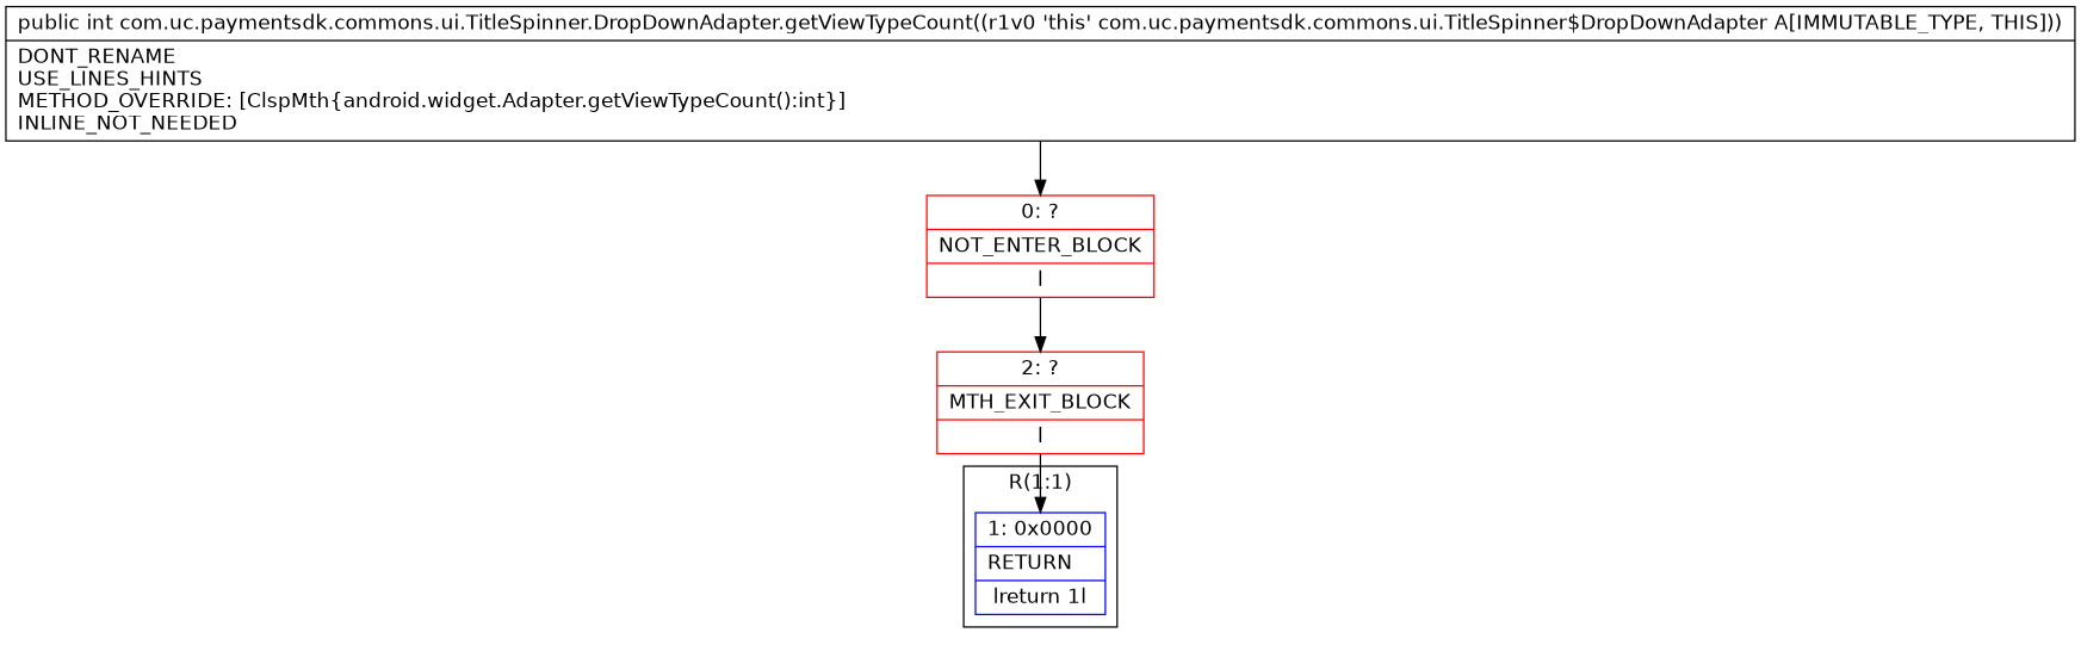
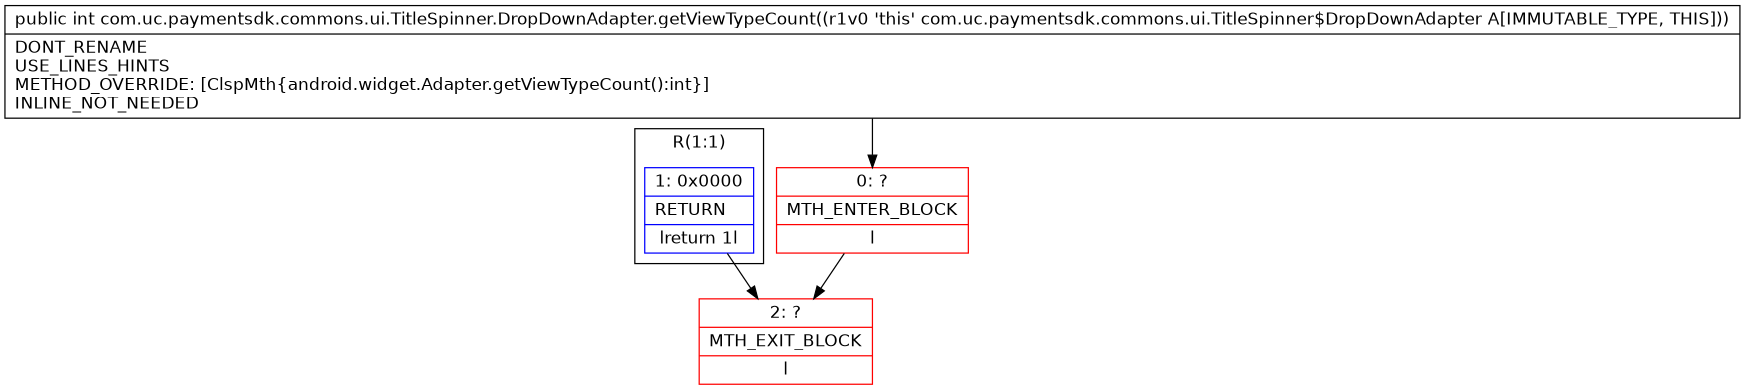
  digraph {
    fontname="DejaVu Sans"
    node [color=red fontname="DejaVu Sans" shape=record]
    edge [fontname="DejaVu Sans"]
    n1 [color=blue label="{1\:\ 0x0000|RETURN\l|lreturn 1l}"]
    n2 [label="{2\:\ ?|MTH_EXIT_BLOCK\l|l}"]
-   n3 [label="{0\:\ ?|NOT_ENTER_BLOCK\l|l}"]
+   n3 [label="{0\:\ ?|MTH_ENTER_BLOCK\l|l}"]
    n4 [label="{public int com.uc.paymentsdk.commons.ui.TitleSpinner.DropDownAdapter.getViewTypeCount((r1v0 'this' com.uc.paymentsdk.commons.ui.TitleSpinner$DropDownAdapter A[IMMUTABLE_TYPE, THIS]))  | DONT_RENAME\lUSE_LINES_HINTS\lMETHOD_OVERRIDE: [ClspMth\{android.widget.Adapter.getViewTypeCount():int\}]\lINLINE_NOT_NEEDED\l}" color=""]
    subgraph cluster_1 {
      label="R(1:1)"
      n1
    }
-   n2 -> n1
+   n1 -> n2
    n3 -> n2
    n4 -> n3
  }
